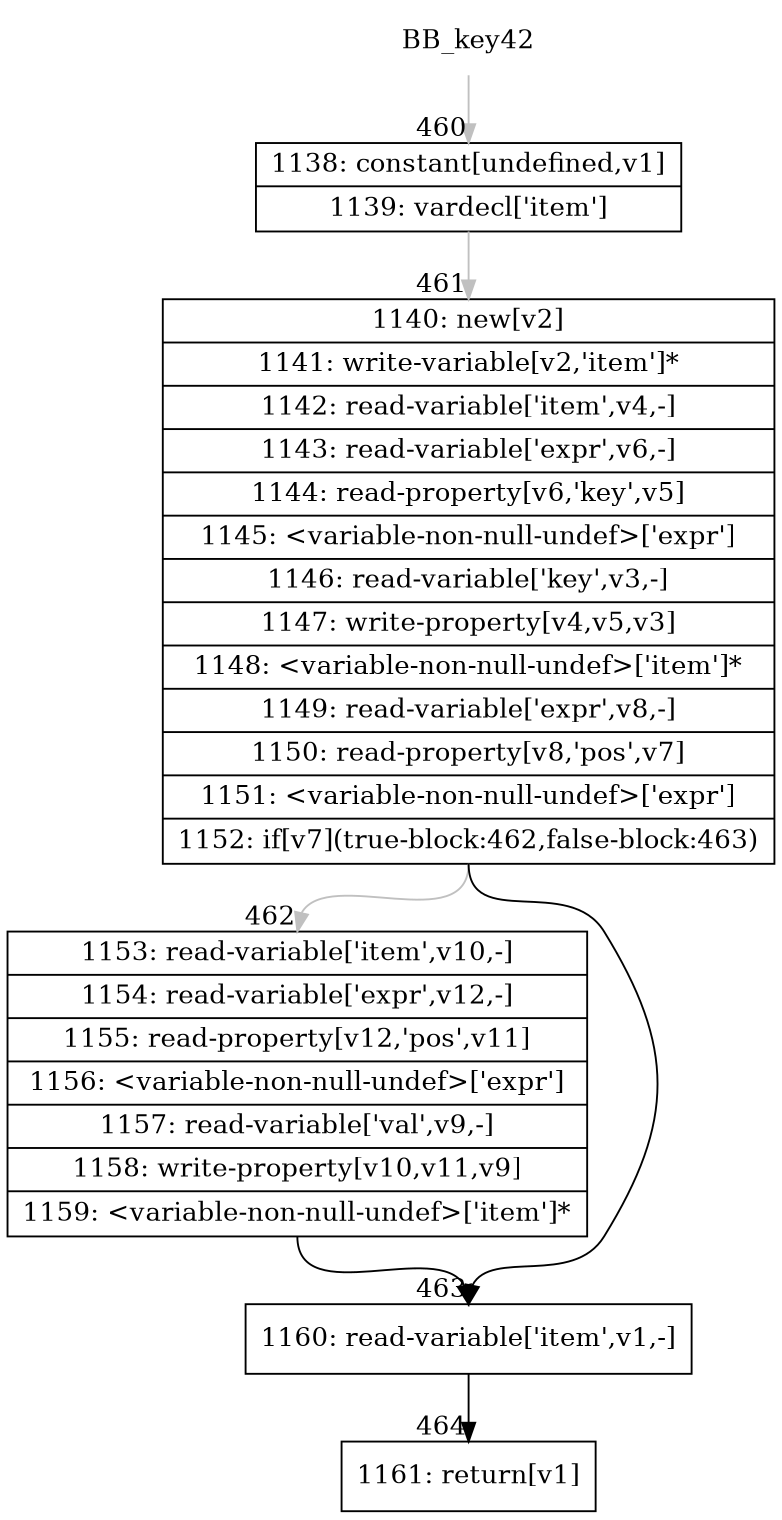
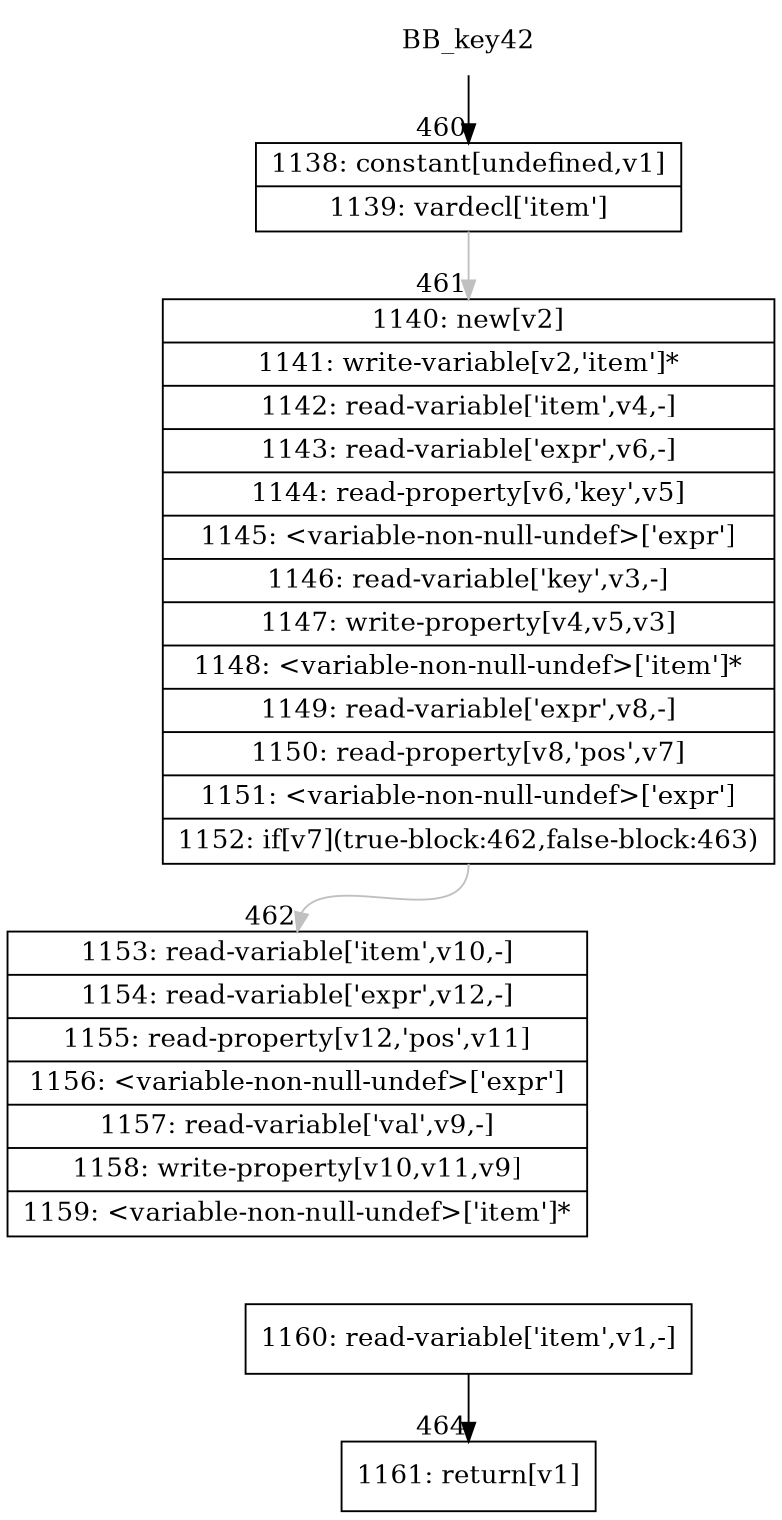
  digraph {
    rankdir=TD
    node [shape=record]
    edge [headport=n tailport=s]
    n1 [label=BB_key42 shape=none]
    n2 [label="{1138: constant[undefined,v1]|1139: vardecl['item']}"]
    n3 [label="{1140: new[v2]|1141: write-variable[v2,'item']*|1142: read-variable['item',v4,-]|1143: read-variable['expr',v6,-]|1144: read-property[v6,'key',v5]|1145: \<variable-non-null-undef\>['expr']|1146: read-variable['key',v3,-]|1147: write-property[v4,v5,v3]|1148: \<variable-non-null-undef\>['item']*|1149: read-variable['expr',v8,-]|1150: read-property[v8,'pos',v7]|1151: \<variable-non-null-undef\>['expr']|1152: if[v7](true-block:462,false-block:463)}"]
    n4 [label="{1153: read-variable['item',v10,-]|1154: read-variable['expr',v12,-]|1155: read-property[v12,'pos',v11]|1156: \<variable-non-null-undef\>['expr']|1157: read-variable['val',v9,-]|1158: write-property[v10,v11,v9]|1159: \<variable-non-null-undef\>['item']*}"]
    n5 [label="{1160: read-variable['item',v1,-]}"]
    n6 [label="{1161: return[v1]}"]
-   n1 -> n2 [headlabel="    460" color=gray]
+   n1 -> n2 [headlabel="    460"]
    n2 -> n3 [color=gray headlabel="      461"]
    n3 -> n4 [color=gray headlabel="      462"]
-   n3 -> n5 [headlabel="      463"]
-   n4 -> n5
    n5 -> n6 [headlabel="      464"]
  }
